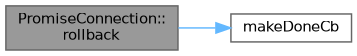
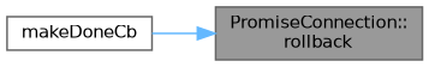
  digraph {
    rankdir=LR
    node [fontname=Helvetica fontsize=10 shape=box style=filled]
    n1 [color=gray40 fillcolor=grey60 fontcolor=black height=0.2 label="PromiseConnection::\lrollback" width=0.4]
    n2 [color=grey40 fillcolor=white height=0.2 label=makeDoneCb width=0.4]
-   n1 -> n2 [color=steelblue1 fontname=Helvetica fontsize=10 labelfontname=Helvetica labelfontsize=10 style=solid]
+   n2 -> n1 [color=steelblue1 fontname=Helvetica fontsize=10 labelfontname=Helvetica labelfontsize=10 style=solid]
  }
